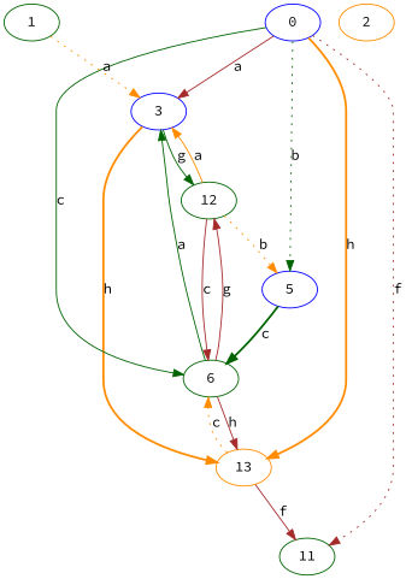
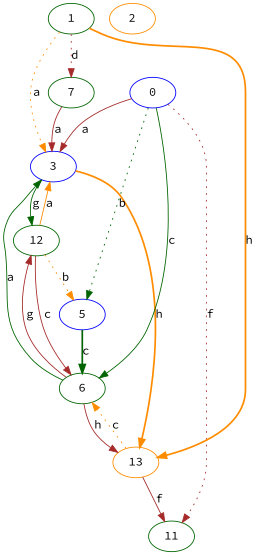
  strict digraph {
    fontname="Source Code Pro"
    node [color=darkgreen fontname="Source Code Pro"]
    edge [color=brown fontname="Source Code Pro" style=solid]
    3 [color=blue]
    12
    13 [color=darkorange]
    5 [color=blue]
    6
    11
    0 [color=blue]
+   7
    1
    2 [color=darkorange]
    3 -> 12 [color=darkgreen label=g]
    3 -> 13 [color=darkorange label=h style=bold]
    12 -> 3 [color=darkorange label=a]
    12 -> 5 [color=darkorange label=b style=dotted]
    12 -> 6 [label=c]
    13 -> 6 [color=darkorange label=c style=dotted]
    13 -> 11 [label=f]
    5 -> 6 [color=darkgreen label=c style=bold]
    6 -> 3 [color=darkgreen label=a]
    6 -> 12 [label=g]
    6 -> 13 [label=h]
    0 -> 3 [label=a]
    0 -> 5 [color=darkgreen label=b style=dotted]
    0 -> 6 [color=darkgreen label=c]
    0 -> 11 [label=f style=dotted]
+   7 -> 3 [label=a]
    1 -> 3 [color=darkorange label=a style=dotted]
-   0 -> 13 [color=darkorange label=h style=bold]
+   1 -> 13 [color=darkorange label=h style=bold]
+   1 -> 7 [label=d style=dotted]
  }
